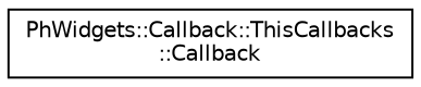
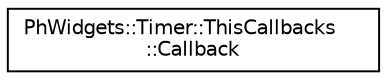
  digraph {
    rankdir=LR
-   n1 [color=black fillcolor=white fontname=Helvetica fontsize=10 height=0.2 label="PhWidgets::Callback::ThisCallbacks\l::Callback" shape=record style=filled width=0.4]
+   n1 [color=black fillcolor=white fontname=Helvetica fontsize=10 height=0.2 label="PhWidgets::Timer::ThisCallbacks\l::Callback" shape=record style=filled width=0.4]
  }
